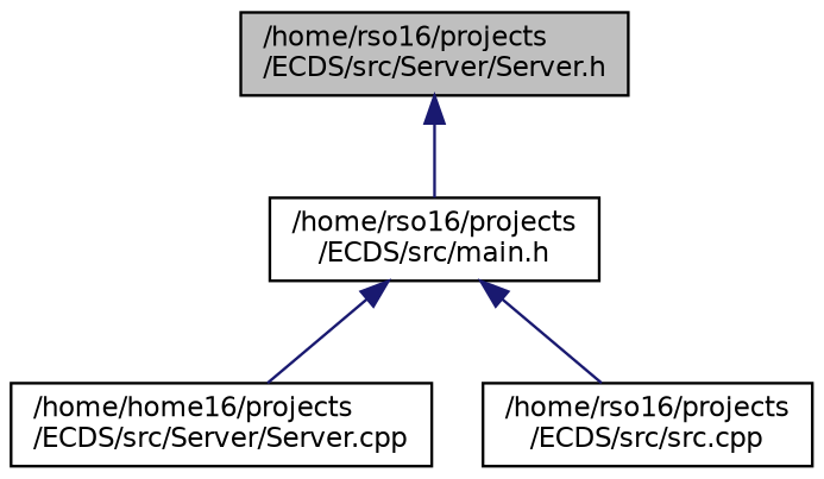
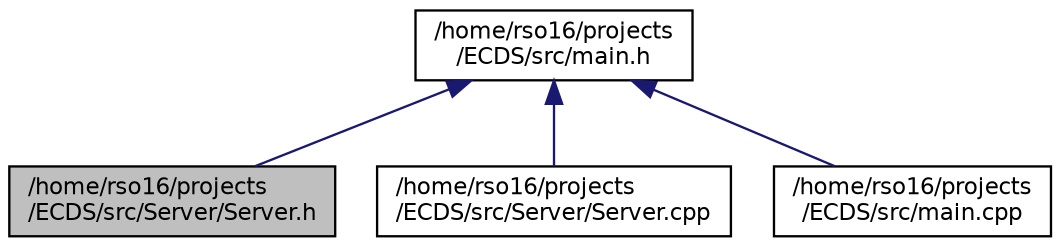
  digraph {
    node [color=black fillcolor=white fontname=Helvetica fontsize=10 shape=record style=filled]
    edge [color=midnightblue dir=back fontname=Helvetica fontsize=10 labelfontname=Helvetica labelfontsize=10 style=solid]
    n1 [fillcolor=grey75 fontcolor=black height=0.2 label="/home/rso16/projects\l/ECDS/src/Server/Server.h" width=0.4]
    n2 [height=0.2 label="/home/rso16/projects\l/ECDS/src/main.h" width=0.4]
-   n3 [height=0.2 label="/home/home16/projects\l/ECDS/src/Server/Server.cpp" width=0.4]
-   n4 [height=0.2 label="/home/rso16/projects\l/ECDS/src/src.cpp" width=0.4]
-   n1 -> n2
+   n3 [height=0.2 label="/home/rso16/projects\l/ECDS/src/Server/Server.cpp" width=0.4]
+   n4 [height=0.2 label="/home/rso16/projects\l/ECDS/src/main.cpp" width=0.4]
+   n2 -> n1
    n2 -> n3
    n2 -> n4
  }
